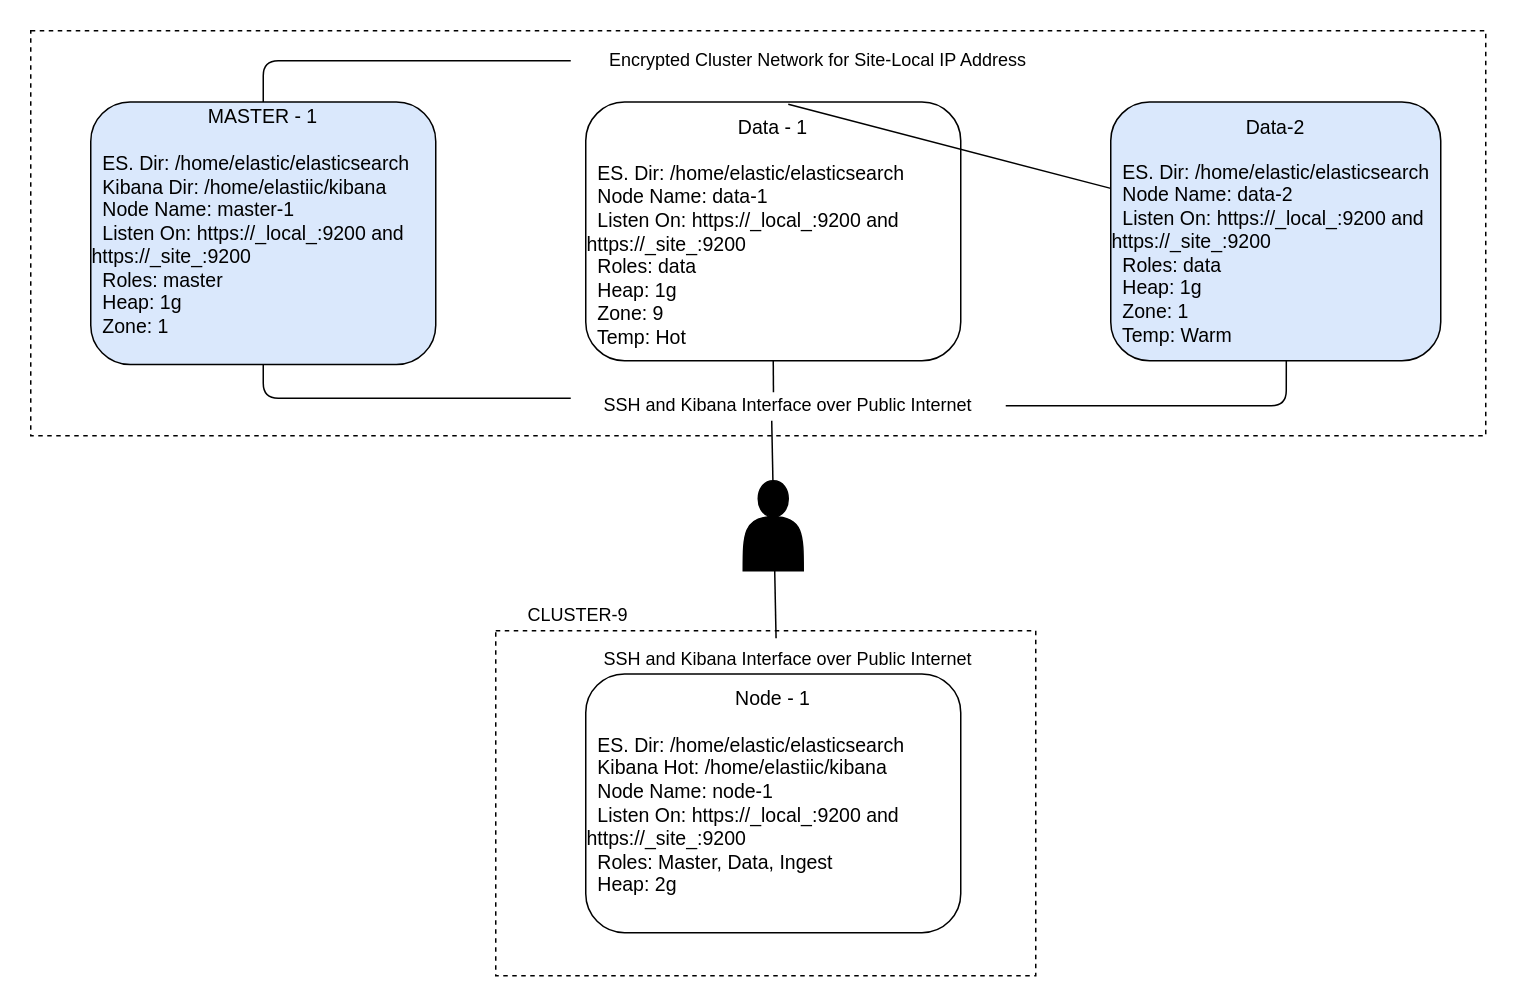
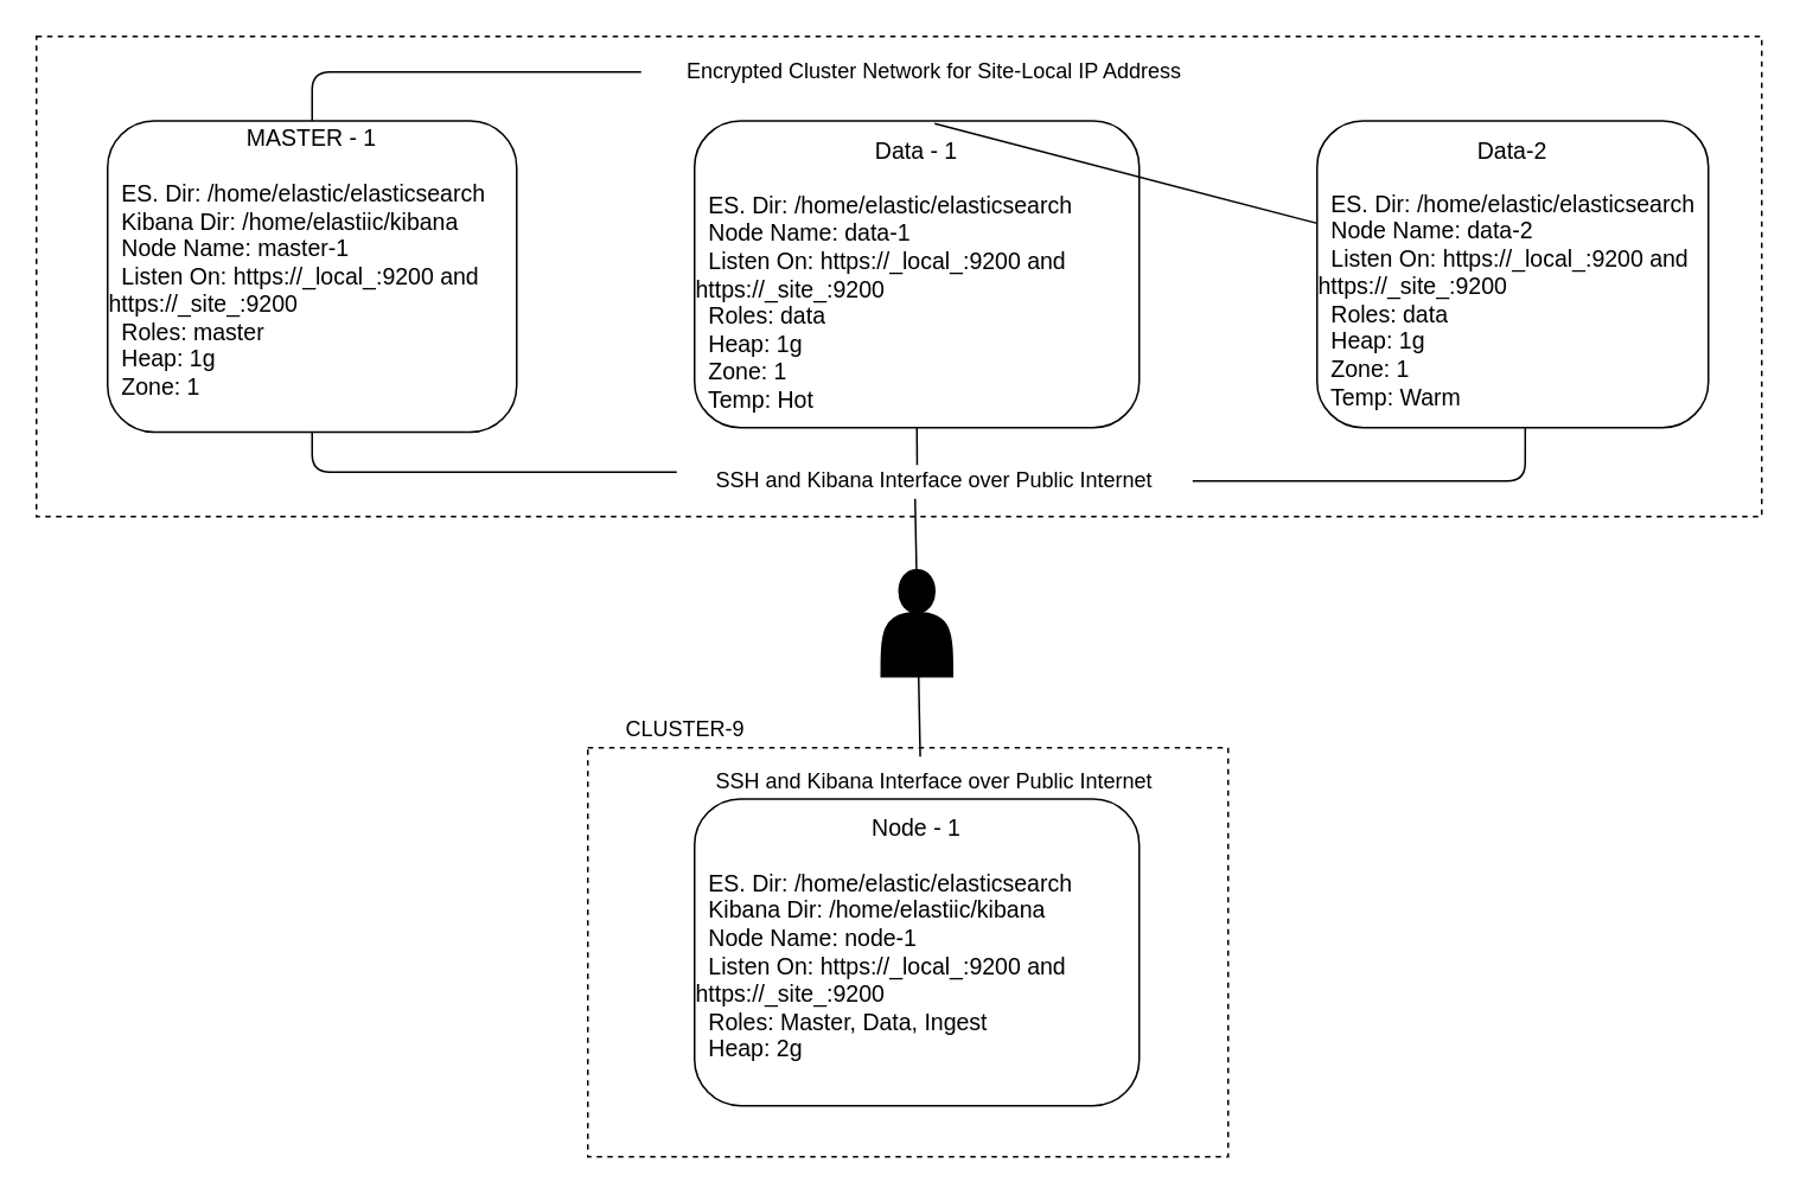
  <mxCell id="0" />
  <mxCell id="1" parent="0" />
  <mxCell id="2" value="" style="rounded=0;whiteSpace=wrap;html=1;dashed=1;" vertex="1" parent="1"><mxGeometry x="330" y="420" width="360" height="230" as="geometry" /></mxCell>
  <mxCell id="3" value="" style="rounded=0;whiteSpace=wrap;html=1;dashed=1;" parent="1" vertex="1"><mxGeometry x="20" y="20" width="970" height="270" as="geometry" /></mxCell>
- <mxCell id="4" value="&lt;div style=&quot;text-align: left&quot;&gt;&lt;span style=&quot;font-size: 13px&quot;&gt;&lt;br&gt;&lt;/span&gt;&lt;/div&gt;&lt;font&gt;&lt;div style=&quot;font-size: 13px&quot;&gt;&lt;span&gt;MASTER - 1&lt;/span&gt;&lt;/div&gt;&lt;div&gt;&lt;span style=&quot;font-size: 13px&quot;&gt;&lt;br&gt;&lt;/span&gt;&lt;/div&gt;&lt;div style=&quot;text-align: left ; font-size: 13px&quot;&gt;&lt;span&gt;&amp;nbsp; ES. Dir: /home/elastic/elasticsearch&lt;/span&gt;&lt;/div&gt;&lt;div style=&quot;font-size: 13px&quot;&gt;&lt;div style=&quot;text-align: left&quot;&gt;&lt;span&gt;&amp;nbsp; Kibana Dir: /home/elastiic/kibana&lt;/span&gt;&lt;/div&gt;&lt;span&gt;&lt;div style=&quot;text-align: left&quot;&gt;&lt;span&gt;&amp;nbsp; Node Name: master-1&lt;/span&gt;&lt;/div&gt;&lt;div style=&quot;text-align: left&quot;&gt;&lt;span&gt;&amp;nbsp; Listen On: https://_local_:9200 and&amp;nbsp; &amp;nbsp; https://_site_:9200&lt;/span&gt;&lt;/div&gt;&lt;/span&gt;&lt;/div&gt;&lt;div style=&quot;text-align: left ; font-size: 13px&quot;&gt;&lt;span&gt;&amp;nbsp; Roles: master&lt;/span&gt;&lt;/div&gt;&lt;div style=&quot;text-align: left ; font-size: 13px&quot;&gt;&lt;span&gt;&amp;nbsp; Heap: 1g&lt;/span&gt;&lt;/div&gt;&lt;div style=&quot;text-align: left ; font-size: 13px&quot;&gt;&lt;span&gt;&amp;nbsp; Zone: 1&lt;/span&gt;&lt;/div&gt;&lt;div style=&quot;text-align: left ; font-size: 13px&quot;&gt;&lt;span&gt;&lt;br&gt;&lt;/span&gt;&lt;/div&gt;&lt;div style=&quot;text-align: left ; font-size: 13px&quot;&gt;&lt;span&gt;&lt;br&gt;&lt;/span&gt;&lt;/div&gt;&lt;/font&gt;" style="rounded=1;whiteSpace=wrap;html=1;fillColor=#dae8fc;" parent="1" vertex="1"><mxGeometry x="60" y="67.5" width="230" height="175" as="geometry" /></mxCell>
- <mxCell id="5" value="&lt;font style=&quot;font-size: 13px&quot;&gt;Data - 1&lt;br&gt;&lt;br&gt;&lt;/font&gt;&lt;div style=&quot;text-align: left ; font-size: 13px&quot;&gt;&lt;font style=&quot;font-size: 13px&quot;&gt;&amp;nbsp; ES. Dir: /home/elastic/elasticsearch&lt;/font&gt;&lt;/div&gt;&lt;div style=&quot;text-align: left ; font-size: 13px&quot;&gt;&lt;font style=&quot;font-size: 13px&quot;&gt;&amp;nbsp; Node Name: data-1&lt;br&gt;&amp;nbsp; Listen On: https://_local_:9200 and&amp;nbsp; &amp;nbsp; https://_site_:9200&lt;/font&gt;&lt;/div&gt;&lt;div style=&quot;text-align: left ; font-size: 13px&quot;&gt;&lt;font style=&quot;font-size: 13px&quot;&gt;&amp;nbsp; Roles: data&lt;/font&gt;&lt;/div&gt;&lt;div style=&quot;text-align: left ; font-size: 13px&quot;&gt;&lt;font style=&quot;font-size: 13px&quot;&gt;&amp;nbsp; Heap: 1g&lt;/font&gt;&lt;/div&gt;&lt;div style=&quot;text-align: left ; font-size: 13px&quot;&gt;&lt;font style=&quot;font-size: 13px&quot;&gt;&amp;nbsp; Zone: 9&lt;/font&gt;&lt;/div&gt;&lt;div style=&quot;text-align: left ; font-size: 13px&quot;&gt;&lt;font style=&quot;font-size: 13px&quot;&gt;&amp;nbsp; Temp: Hot&lt;/font&gt;&lt;/div&gt;" style="rounded=1;whiteSpace=wrap;html=1;" parent="1" vertex="1"><mxGeometry x="390" y="67.5" width="250" height="172.5" as="geometry" /></mxCell>
- <mxCell id="6" value="&lt;br style=&quot;font-size: 13px&quot;&gt;&lt;span style=&quot;font-size: 13px&quot;&gt;Data-2&lt;br&gt;&lt;/span&gt;&lt;br style=&quot;font-size: 13px&quot;&gt;&lt;div style=&quot;font-size: 13px ; text-align: left&quot;&gt;&amp;nbsp; ES. Dir: /home/elastic/elasticsearch&lt;/div&gt;&lt;div style=&quot;font-size: 13px ; text-align: left&quot;&gt;&amp;nbsp; Node Name: data-2&lt;br&gt;&amp;nbsp; Listen On: https://_local_:9200 and https://_site_:9200&lt;/div&gt;&lt;div style=&quot;font-size: 13px ; text-align: left&quot;&gt;&amp;nbsp; Roles: data&lt;/div&gt;&lt;div style=&quot;font-size: 13px ; text-align: left&quot;&gt;&amp;nbsp; Heap: 1g&lt;/div&gt;&lt;div style=&quot;font-size: 13px ; text-align: left&quot;&gt;&amp;nbsp; Zone: 1&lt;/div&gt;&lt;div style=&quot;font-size: 13px ; text-align: left&quot;&gt;&amp;nbsp; Temp: Warm&lt;/div&gt;&lt;div style=&quot;font-size: 13px ; text-align: left&quot;&gt;&lt;br&gt;&lt;/div&gt;" style="rounded=1;whiteSpace=wrap;html=1;fillColor=#dae8fc;" parent="1" vertex="1"><mxGeometry x="740" y="67.5" width="220" height="172.5" as="geometry" /></mxCell>
- <mxCell id="7" value="Encrypted Cluster Network for Site-Local IP Address&lt;br&gt;" style="text;html=1;strokeColor=none;fillColor=none;align=center;verticalAlign=middle;whiteSpace=wrap;rounded=0;" parent="1" vertex="1"><mxGeometry x="380" y="30" width="330" height="20" as="geometry" /></mxCell>
+ <mxCell id="4" value="&lt;div style=&quot;text-align: left&quot;&gt;&lt;span style=&quot;font-size: 13px&quot;&gt;&lt;br&gt;&lt;/span&gt;&lt;/div&gt;&lt;font&gt;&lt;div style=&quot;font-size: 13px&quot;&gt;&lt;span&gt;MASTER - 1&lt;/span&gt;&lt;/div&gt;&lt;div&gt;&lt;span style=&quot;font-size: 13px&quot;&gt;&lt;br&gt;&lt;/span&gt;&lt;/div&gt;&lt;div style=&quot;text-align: left ; font-size: 13px&quot;&gt;&lt;span&gt;&amp;nbsp; ES. Dir: /home/elastic/elasticsearch&lt;/span&gt;&lt;/div&gt;&lt;div style=&quot;font-size: 13px&quot;&gt;&lt;div style=&quot;text-align: left&quot;&gt;&lt;span&gt;&amp;nbsp; Kibana Dir: /home/elastiic/kibana&lt;/span&gt;&lt;/div&gt;&lt;span&gt;&lt;div style=&quot;text-align: left&quot;&gt;&lt;span&gt;&amp;nbsp; Node Name: master-1&lt;/span&gt;&lt;/div&gt;&lt;div style=&quot;text-align: left&quot;&gt;&lt;span&gt;&amp;nbsp; Listen On: https://_local_:9200 and&amp;nbsp; &amp;nbsp; https://_site_:9200&lt;/span&gt;&lt;/div&gt;&lt;/span&gt;&lt;/div&gt;&lt;div style=&quot;text-align: left ; font-size: 13px&quot;&gt;&lt;span&gt;&amp;nbsp; Roles: master&lt;/span&gt;&lt;/div&gt;&lt;div style=&quot;text-align: left ; font-size: 13px&quot;&gt;&lt;span&gt;&amp;nbsp; Heap: 1g&lt;/span&gt;&lt;/div&gt;&lt;div style=&quot;text-align: left ; font-size: 13px&quot;&gt;&lt;span&gt;&amp;nbsp; Zone: 1&lt;/span&gt;&lt;/div&gt;&lt;div style=&quot;text-align: left ; font-size: 13px&quot;&gt;&lt;span&gt;&lt;br&gt;&lt;/span&gt;&lt;/div&gt;&lt;div style=&quot;text-align: left ; font-size: 13px&quot;&gt;&lt;span&gt;&lt;br&gt;&lt;/span&gt;&lt;/div&gt;&lt;/font&gt;" style="rounded=1;whiteSpace=wrap;html=1;" parent="1" vertex="1"><mxGeometry x="60" y="67.5" width="230" height="175" as="geometry" /></mxCell>
+ <mxCell id="5" value="&lt;font style=&quot;font-size: 13px&quot;&gt;Data - 1&lt;br&gt;&lt;br&gt;&lt;/font&gt;&lt;div style=&quot;text-align: left ; font-size: 13px&quot;&gt;&lt;font style=&quot;font-size: 13px&quot;&gt;&amp;nbsp; ES. Dir: /home/elastic/elasticsearch&lt;/font&gt;&lt;/div&gt;&lt;div style=&quot;text-align: left ; font-size: 13px&quot;&gt;&lt;font style=&quot;font-size: 13px&quot;&gt;&amp;nbsp; Node Name: data-1&lt;br&gt;&amp;nbsp; Listen On: https://_local_:9200 and&amp;nbsp; &amp;nbsp; https://_site_:9200&lt;/font&gt;&lt;/div&gt;&lt;div style=&quot;text-align: left ; font-size: 13px&quot;&gt;&lt;font style=&quot;font-size: 13px&quot;&gt;&amp;nbsp; Roles: data&lt;/font&gt;&lt;/div&gt;&lt;div style=&quot;text-align: left ; font-size: 13px&quot;&gt;&lt;font style=&quot;font-size: 13px&quot;&gt;&amp;nbsp; Heap: 1g&lt;/font&gt;&lt;/div&gt;&lt;div style=&quot;text-align: left ; font-size: 13px&quot;&gt;&lt;font style=&quot;font-size: 13px&quot;&gt;&amp;nbsp; Zone: 1&lt;/font&gt;&lt;/div&gt;&lt;div style=&quot;text-align: left ; font-size: 13px&quot;&gt;&lt;font style=&quot;font-size: 13px&quot;&gt;&amp;nbsp; Temp: Hot&lt;/font&gt;&lt;/div&gt;" style="rounded=1;whiteSpace=wrap;html=1;" parent="1" vertex="1"><mxGeometry x="390" y="67.5" width="250" height="172.5" as="geometry" /></mxCell>
+ <mxCell id="6" value="&lt;br style=&quot;font-size: 13px&quot;&gt;&lt;span style=&quot;font-size: 13px&quot;&gt;Data-2&lt;br&gt;&lt;/span&gt;&lt;br style=&quot;font-size: 13px&quot;&gt;&lt;div style=&quot;font-size: 13px ; text-align: left&quot;&gt;&amp;nbsp; ES. Dir: /home/elastic/elasticsearch&lt;/div&gt;&lt;div style=&quot;font-size: 13px ; text-align: left&quot;&gt;&amp;nbsp; Node Name: data-2&lt;br&gt;&amp;nbsp; Listen On: https://_local_:9200 and https://_site_:9200&lt;/div&gt;&lt;div style=&quot;font-size: 13px ; text-align: left&quot;&gt;&amp;nbsp; Roles: data&lt;/div&gt;&lt;div style=&quot;font-size: 13px ; text-align: left&quot;&gt;&amp;nbsp; Heap: 1g&lt;/div&gt;&lt;div style=&quot;font-size: 13px ; text-align: left&quot;&gt;&amp;nbsp; Zone: 1&lt;/div&gt;&lt;div style=&quot;font-size: 13px ; text-align: left&quot;&gt;&amp;nbsp; Temp: Warm&lt;/div&gt;&lt;div style=&quot;font-size: 13px ; text-align: left&quot;&gt;&lt;br&gt;&lt;/div&gt;" style="rounded=1;whiteSpace=wrap;html=1;" parent="1" vertex="1"><mxGeometry x="740" y="67.5" width="220" height="172.5" as="geometry" /></mxCell>
+ <mxCell id="7" value="Encrypted Cluster Network for Site-Local IP Address&lt;br&gt;" style="text;html=1;strokeColor=none;fillColor=none;align=center;verticalAlign=middle;whiteSpace=wrap;rounded=0;" parent="1" vertex="1"><mxGeometry x="360" y="30" width="330" height="20" as="geometry" /></mxCell>
  <mxCell id="8" value="" style="endArrow=none;html=1;exitX=0.5;exitY=0;exitDx=0;exitDy=0;entryX=0;entryY=0.5;entryDx=0;entryDy=0;" edge="1" parent="1" source="4" target="7"><mxGeometry width="50" height="50" relative="1" as="geometry"><mxPoint x="440" y="330" as="sourcePoint" /><mxPoint x="490" y="280" as="targetPoint" /><Array as="points"><mxPoint x="175" y="40" /></Array></mxGeometry></mxCell>
  <mxCell id="9" value="" style="endArrow=none;html=1;exitX=0.54;exitY=0.009;exitDx=0;exitDy=0;exitPerimeter=0;" edge="1" parent="1" source="5" target="6"><mxGeometry width="50" height="50" relative="1" as="geometry"><mxPoint x="440" y="330" as="sourcePoint" /><mxPoint x="490" y="280" as="targetPoint" /></mxGeometry></mxCell>
  <mxCell id="10" value="SSH and Kibana Interface over Public Internet" style="text;html=1;strokeColor=none;fillColor=none;align=center;verticalAlign=middle;whiteSpace=wrap;rounded=0;" vertex="1" parent="1"><mxGeometry x="380" y="260" width="290" height="20" as="geometry" /></mxCell>
  <mxCell id="11" value="" style="endArrow=none;html=1;exitX=0.5;exitY=1;exitDx=0;exitDy=0;entryX=0;entryY=0.25;entryDx=0;entryDy=0;" edge="1" parent="1" source="4" target="10"><mxGeometry width="50" height="50" relative="1" as="geometry"><mxPoint x="440" y="310" as="sourcePoint" /><mxPoint x="490" y="260" as="targetPoint" /><Array as="points"><mxPoint x="175" y="265" /></Array></mxGeometry></mxCell>
  <mxCell id="12" value="" style="endArrow=none;html=1;entryX=0.5;entryY=1;entryDx=0;entryDy=0;exitX=0.466;exitY=0.05;exitDx=0;exitDy=0;exitPerimeter=0;" edge="1" parent="1" source="10" target="5"><mxGeometry width="50" height="50" relative="1" as="geometry"><mxPoint x="440" y="310" as="sourcePoint" /><mxPoint x="490" y="260" as="targetPoint" /></mxGeometry></mxCell>
  <mxCell id="13" value="" style="endArrow=none;html=1;exitX=1;exitY=0.5;exitDx=0;exitDy=0;entryX=0.532;entryY=1;entryDx=0;entryDy=0;entryPerimeter=0;" edge="1" parent="1" source="10" target="6"><mxGeometry width="50" height="50" relative="1" as="geometry"><mxPoint x="440" y="310" as="sourcePoint" /><mxPoint x="490" y="260" as="targetPoint" /><Array as="points"><mxPoint x="857" y="270" /></Array></mxGeometry></mxCell>
- <mxCell id="14" value="&lt;font style=&quot;font-size: 13px&quot;&gt;Node - 1&lt;br&gt;&lt;br&gt;&lt;/font&gt;&lt;div style=&quot;text-align: left ; font-size: 13px&quot;&gt;&lt;font style=&quot;font-size: 13px&quot;&gt;&amp;nbsp; ES. Dir: /home/elastic/elasticsearch&lt;/font&gt;&lt;/div&gt;&lt;div style=&quot;text-align: left ; font-size: 13px&quot;&gt;&lt;font style=&quot;font-size: 13px&quot;&gt;&amp;nbsp;&amp;nbsp;&lt;/font&gt;&lt;span&gt;Kibana Hot: /home/elastiic/kibana&lt;/span&gt;&lt;/div&gt;&lt;span style=&quot;font-size: 13px&quot;&gt;&lt;/span&gt;&lt;div style=&quot;text-align: left ; font-size: 13px&quot;&gt;&lt;font style=&quot;font-size: 13px&quot;&gt;&amp;nbsp; Node Name: node-1&lt;br&gt;&amp;nbsp; Listen On: https://_local_:9200 and&amp;nbsp; &amp;nbsp; https://_site_:9200&lt;/font&gt;&lt;/div&gt;&lt;div style=&quot;text-align: left ; font-size: 13px&quot;&gt;&lt;font style=&quot;font-size: 13px&quot;&gt;&amp;nbsp; Roles: Master, Data, Ingest&lt;/font&gt;&lt;/div&gt;&lt;div style=&quot;text-align: left ; font-size: 13px&quot;&gt;&lt;font style=&quot;font-size: 13px&quot;&gt;&amp;nbsp; Heap: 2g&lt;/font&gt;&lt;/div&gt;&lt;div style=&quot;text-align: left ; font-size: 13px&quot;&gt;&lt;font style=&quot;font-size: 13px&quot;&gt;&amp;nbsp;&lt;/font&gt;&lt;/div&gt;" style="rounded=1;whiteSpace=wrap;html=1;" vertex="1" parent="1"><mxGeometry x="390" y="448.75" width="250" height="172.5" as="geometry" /></mxCell>
+ <mxCell id="14" value="&lt;font style=&quot;font-size: 13px&quot;&gt;Node - 1&lt;br&gt;&lt;br&gt;&lt;/font&gt;&lt;div style=&quot;text-align: left ; font-size: 13px&quot;&gt;&lt;font style=&quot;font-size: 13px&quot;&gt;&amp;nbsp; ES. Dir: /home/elastic/elasticsearch&lt;/font&gt;&lt;/div&gt;&lt;div style=&quot;text-align: left ; font-size: 13px&quot;&gt;&lt;font style=&quot;font-size: 13px&quot;&gt;&amp;nbsp;&amp;nbsp;&lt;/font&gt;&lt;span&gt;Kibana Dir: /home/elastiic/kibana&lt;/span&gt;&lt;/div&gt;&lt;span style=&quot;font-size: 13px&quot;&gt;&lt;/span&gt;&lt;div style=&quot;text-align: left ; font-size: 13px&quot;&gt;&lt;font style=&quot;font-size: 13px&quot;&gt;&amp;nbsp; Node Name: node-1&lt;br&gt;&amp;nbsp; Listen On: https://_local_:9200 and&amp;nbsp; &amp;nbsp; https://_site_:9200&lt;/font&gt;&lt;/div&gt;&lt;div style=&quot;text-align: left ; font-size: 13px&quot;&gt;&lt;font style=&quot;font-size: 13px&quot;&gt;&amp;nbsp; Roles: Master, Data, Ingest&lt;/font&gt;&lt;/div&gt;&lt;div style=&quot;text-align: left ; font-size: 13px&quot;&gt;&lt;font style=&quot;font-size: 13px&quot;&gt;&amp;nbsp; Heap: 2g&lt;/font&gt;&lt;/div&gt;&lt;div style=&quot;text-align: left ; font-size: 13px&quot;&gt;&lt;font style=&quot;font-size: 13px&quot;&gt;&amp;nbsp;&lt;/font&gt;&lt;/div&gt;" style="rounded=1;whiteSpace=wrap;html=1;" vertex="1" parent="1"><mxGeometry x="390" y="448.75" width="250" height="172.5" as="geometry" /></mxCell>
  <mxCell id="15" value="SSH and Kibana Interface over Public Internet" style="text;html=1;strokeColor=none;fillColor=none;align=center;verticalAlign=middle;whiteSpace=wrap;rounded=0;" vertex="1" parent="1"><mxGeometry x="380" y="428.75" width="290" height="20" as="geometry" /></mxCell>
  <mxCell id="16" value="" style="endArrow=none;html=1;entryX=0.462;entryY=1;entryDx=0;entryDy=0;entryPerimeter=0;exitX=0.472;exitY=-0.187;exitDx=0;exitDy=0;exitPerimeter=0;" edge="1" parent="1" source="15" target="10"><mxGeometry width="50" height="50" relative="1" as="geometry"><mxPoint x="514" y="410" as="sourcePoint" /><mxPoint x="490" y="310" as="targetPoint" /></mxGeometry></mxCell>
  <mxCell id="17" value="" style="shape=actor;whiteSpace=wrap;html=1;fillColor=#000000;" vertex="1" parent="1"><mxGeometry x="495" y="320" width="40" height="60" as="geometry" /></mxCell>
  <mxCell id="18" value="CLUSTER-9" style="text;html=1;strokeColor=none;fillColor=none;align=center;verticalAlign=middle;whiteSpace=wrap;rounded=0;" vertex="1" parent="1"><mxGeometry x="330" y="400" width="110" height="20" as="geometry" /></mxCell>
